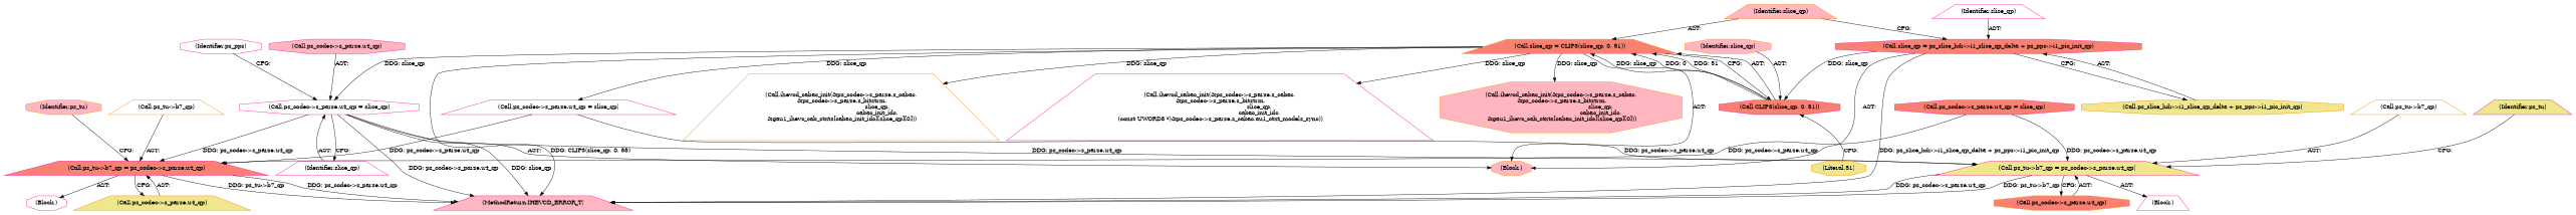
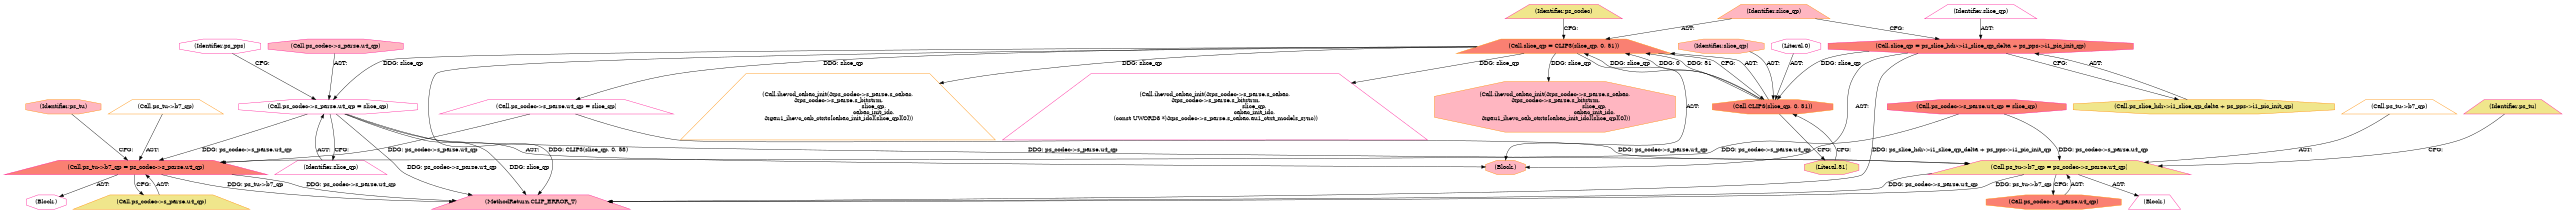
  digraph {
    node [color=deeppink fillcolor=white shape=trapezium style=filled]
    n1 [label="(Call,ps_codec->s_parse.u4_qp = slice_qp)" shape=octagon]
    n2 [fillcolor=salmon label="(Call,ps_tu->b7_qp = ps_codec->s_parse.u4_qp)"]
    n3 [fillcolor=khaki label="(Call,ps_tu->b7_qp = ps_codec->s_parse.u4_qp)"]
-   n4 [fillcolor=lightpink label="(MethodReturn,IHEVCD_ERROR_T)"]
+   n4 [fillcolor=lightpink label="(MethodReturn,CLIP_ERROR_T)"]
    n5 [color=darkorange fillcolor=lightpink label="(Block,)" shape=octagon]
    n6 [label="(Identifier,slice_qp)"]
    n7 [color=darkorange fillcolor=khaki label="(Call,ps_codec->s_parse.u4_qp)"]
    n8 [label="(Block,)" shape=octagon]
    n9 [label="(Block,)"]
    n10 [color=darkorange fillcolor=salmon label="(Call,ps_codec->s_parse.u4_qp)" shape=octagon]
    n11 [color=darkorange fillcolor=salmon label="(Call,slice_qp = CLIP3(slice_qp, 0, 51))"]
-   n12 [fillcolor=salmon label="(Call,CLIP3(slice_qp, 0, 51))" shape=octagon]
+   n12 [color=darkorange fillcolor=salmon label="(Call,CLIP3(slice_qp, 0, 51))" shape=octagon]
    n13 [color=darkorange label="(Call,ihevcd_cabac_init(&ps_codec->s_parse.s_cabac,\n &ps_codec->s_parse.s_bitstrm,\n                                        slice_qp,\n                                        cabac_init_idc,\n &gau1_ihevc_cab_ctxts[cabac_init_idc][slice_qp][0]))"]
    n14 [label="(Call,ihevcd_cabac_init(&ps_codec->s_parse.s_cabac,\n &ps_codec->s_parse.s_bitstrm,\n                                            slice_qp,\n                                            cabac_init_idc,\n (const UWORD8 *)&ps_codec->s_parse.s_cabac.au1_ctxt_models_sync))"]
    n15 [label="(Call,ps_codec->s_parse.u4_qp = slice_qp)"]
    n16 [color=darkorange fillcolor=lightpink label="(Call,ihevcd_cabac_init(&ps_codec->s_parse.s_cabac,\n &ps_codec->s_parse.s_bitstrm,\n                                            slice_qp,\n                                            cabac_init_idc,\n &gau1_ihevc_cab_ctxts[cabac_init_idc][slice_qp][0]))" shape=octagon]
-   n17 [color=darkorange fillcolor=khaki label="(Literal,51)" shape=octagon]
+   n17 [fillcolor=khaki label="(Literal,51)" shape=octagon]
    n18 [fillcolor=salmon label="(Call,slice_qp = ps_slice_hdr->i1_slice_qp_delta + ps_pps->i1_pic_init_qp)" shape=octagon]
    n19 [color=darkorange fillcolor=khaki label="(Call,ps_slice_hdr->i1_slice_qp_delta + ps_pps->i1_pic_init_qp)" shape=octagon]
    n20 [color=darkorange label="(Call,ps_tu->b7_qp)"]
    n21 [color=darkorange fillcolor=lightpink label="(Identifier,slice_qp)"]
    n22 [color=darkorange fillcolor=lightpink label="(Identifier,slice_qp)" shape=octagon]
+   n23 [fillcolor=khaki label="(Identifier,ps_codec)"]
    n24 [color=darkorange label="(Call,ps_tu->b7_qp)"]
    n25 [color=darkorange fillcolor=lightpink label="(Identifier,ps_tu)" shape=octagon]
    n26 [label="(Identifier,slice_qp)"]
    n27 [fillcolor=khaki label="(Identifier,ps_tu)"]
    n28 [label="(Identifier,ps_pps)" shape=octagon]
    n29 [fillcolor=salmon label="(Call,ps_codec->s_parse.u4_qp = slice_qp)" shape=octagon]
+   n30 [label="(Literal,0)" shape=octagon]
    n31 [fillcolor=lightpink label="(Call,ps_codec->s_parse.u4_qp)" shape=octagon]
    n1 -> n2 [label="DDG: ps_codec->s_parse.u4_qp"]
    n1 -> n3 [label="DDG: ps_codec->s_parse.u4_qp"]
    n1 -> n4 [label="DDG: ps_codec->s_parse.u4_qp"]
    n1 -> n4 [label="DDG: slice_qp"]
    n1 -> n5 [label="AST: "]
    n1 -> n6 [label="CFG: "]
    n2 -> n4 [label="DDG: ps_tu->b7_qp"]
    n2 -> n4 [label="DDG: ps_codec->s_parse.u4_qp"]
    n2 -> n7 [label="CFG: "]
    n2 -> n8 [label="AST: "]
    n3 -> n4 [label="DDG: ps_tu->b7_qp"]
    n3 -> n4 [label="DDG: ps_codec->s_parse.u4_qp"]
    n3 -> n9 [label="AST: "]
    n3 -> n10 [label="CFG: "]
    n6 -> n1 [label="AST: "]
    n7 -> n2 [label="AST: "]
    n10 -> n3 [label="AST: "]
    n11 -> n1 [label="DDG: slice_qp"]
    n11 -> n4 [label="DDG: CLIP3(slice_qp, 0, 58)"]
    n11 -> n5 [label="AST: "]
    n11 -> n12 [label="CFG: "]
    n11 -> n13 [label="DDG: slice_qp"]
    n11 -> n14 [label="DDG: slice_qp"]
    n11 -> n15 [label="DDG: slice_qp"]
    n11 -> n16 [label="DDG: slice_qp"]
    n12 -> n11 [label="AST: "]
    n12 -> n11 [label="DDG: slice_qp"]
    n12 -> n11 [label="DDG: 0"]
    n12 -> n11 [label="DDG: 51"]
+   n12 -> n17 [label="CFG: "]
    n15 -> n2 [label="DDG: ps_codec->s_parse.u4_qp"]
    n15 -> n3 [label="DDG: ps_codec->s_parse.u4_qp"]
    n17 -> n12 [label="CFG: "]
    n18 -> n4 [label="DDG: ps_slice_hdr->i1_slice_qp_delta + ps_pps->i1_pic_init_qp"]
    n18 -> n5 [label="AST: "]
    n18 -> n12 [label="DDG: slice_qp"]
    n18 -> n19 [label="CFG: "]
    n19 -> n18 [label="AST: "]
    n20 -> n2 [label="AST: "]
    n21 -> n11 [label="AST: "]
    n21 -> n18 [label="CFG: "]
    n22 -> n12 [label="AST: "]
+   n23 -> n11 [label="CFG: "]
    n24 -> n3 [label="AST: "]
    n25 -> n2 [label="CFG: "]
    n26 -> n18 [label="AST: "]
    n27 -> n3 [label="CFG: "]
    n28 -> n1 [label="CFG: "]
    n29 -> n2 [label="DDG: ps_codec->s_parse.u4_qp"]
    n29 -> n3 [label="DDG: ps_codec->s_parse.u4_qp"]
+   n30 -> n12 [label="AST: "]
    n31 -> n1 [label="AST: "]
  }
